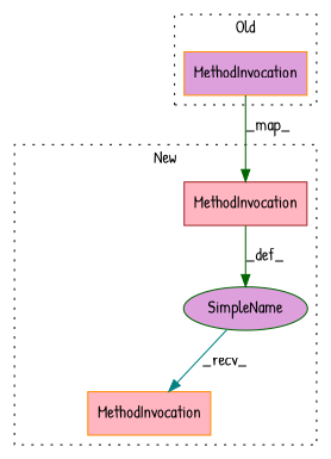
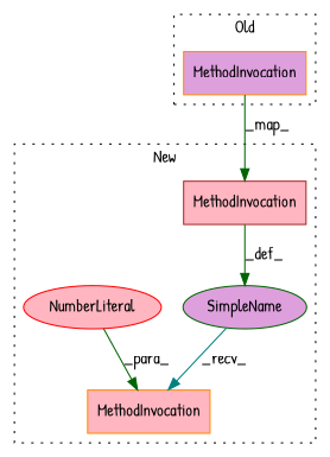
  digraph {
    fontname="Patrick Hand"
    node [a=32 l="9,1" shape=box style=filled fillcolor=lightpink color=darkorange fontname="Patrick Hand"]
    edge [color=darkgreen fontname="Patrick Hand"]
    n1 [l="10,1" label=MethodInvocation s="9608,9619"]
    n2 [label=MethodInvocation s="9591,9606" color=brown]
+   n3 [a=34 l=1 label=NumberLiteral s=9618 shape=ellipse color=red]
    n4 [a=42 label=SimpleName shape=ellipse fillcolor=plum color=darkgreen l=""]
    n5 [label=MethodInvocation s="9552,9567" fillcolor=plum]
    subgraph cluster_1 {
      label=New
      style=dotted
      n1
      n2
+     n3
      n4
    }
    subgraph cluster_2 {
      label=Old
      style=dotted
      n5
    }
    n2 -> n4 [label=_def_]
+   n3 -> n1 [label=_para_]
    n4 -> n1 [label=_recv_ color=teal]
    n5 -> n2 [label=_map_]
  }
